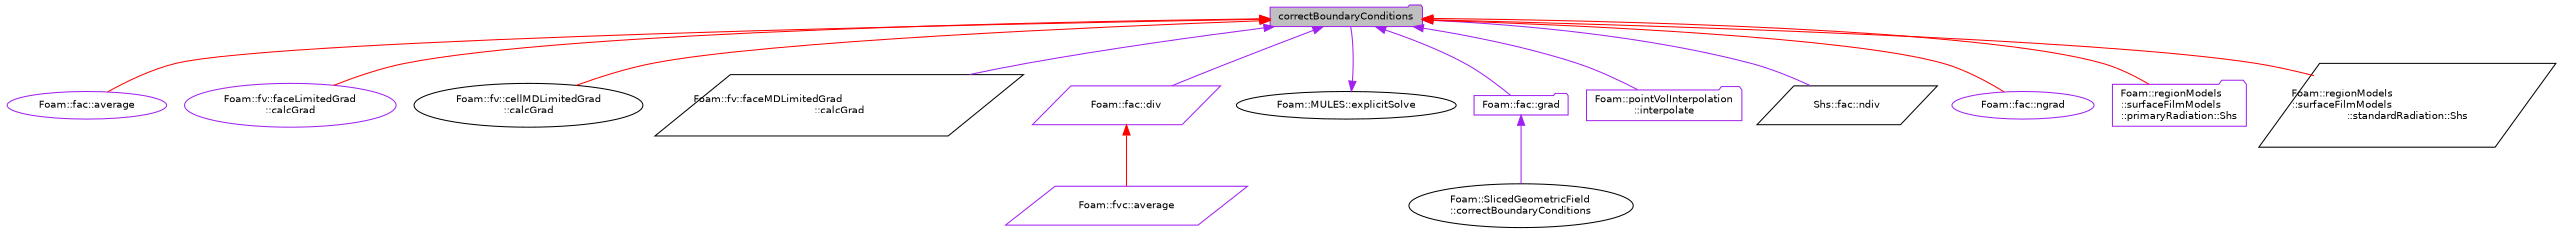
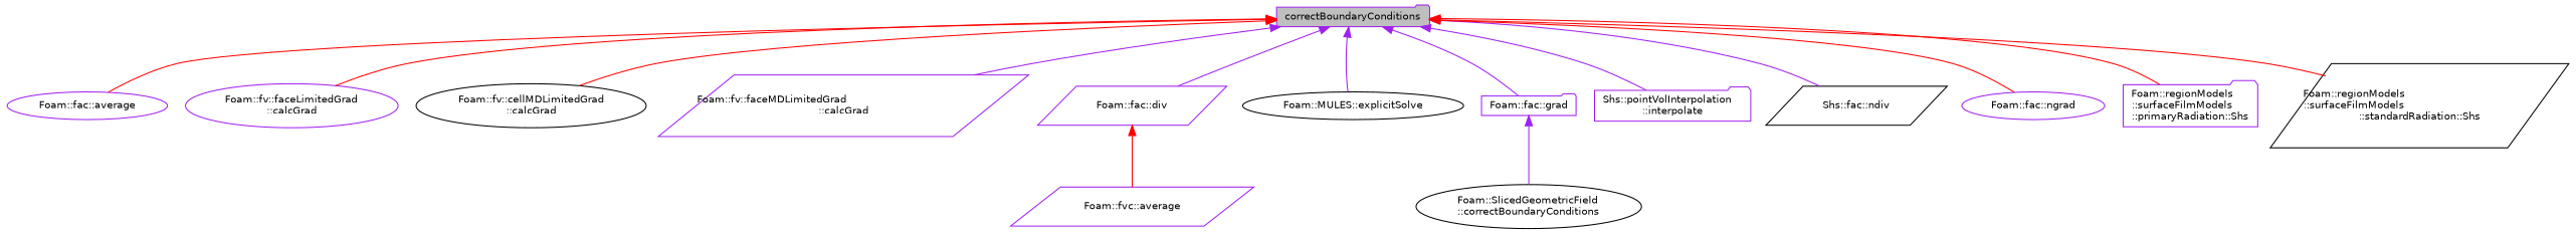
  digraph {
    rankdir=TB
    node [color=purple fontname=Helvetica fontsize=10 shape=ellipse]
    edge [color=red dir=back fontname=Helvetica fontsize=10 labelfontname=Helvetica labelfontsize=10 style=solid]
    n1 [fillcolor=grey75 fontcolor=black height=0.2 label=correctBoundaryConditions shape=folder style=filled width=0.4]
    n2 [height=0.2 label="Foam::fac::average" width=0.4]
    n3 [height=0.2 label="Foam::fv::faceLimitedGrad\l::calcGrad" width=0.4]
    n4 [color=black height=0.2 label="Foam::fv::cellMDLimitedGrad\l::calcGrad" width=0.4]
-   n5 [color=black height=0.2 label="Foam::fv::faceMDLimitedGrad\l::calcGrad" shape=parallelogram width=0.4]
+   n5 [height=0.2 label="Foam::fv::faceMDLimitedGrad\l::calcGrad" shape=parallelogram width=0.4]
    n6 [height=0.2 label="Foam::fac::div" shape=parallelogram width=0.4]
    n7 [color=black height=0.2 label="Foam::MULES::explicitSolve" width=0.4]
    n8 [height=0.2 label="Foam::fac::grad" shape=folder width=0.4]
-   n9 [height=0.2 label="Foam::pointVolInterpolation\l::interpolate" shape=folder width=0.4]
+   n9 [height=0.2 label="Shs::pointVolInterpolation\l::interpolate" shape=folder width=0.4]
    n10 [color=black height=0.2 label="Shs::fac::ndiv" shape=parallelogram width=0.4]
    n11 [height=0.2 label="Foam::fac::ngrad" width=0.4]
    n12 [height=0.2 label="Foam::regionModels\l::surfaceFilmModels\l::primaryRadiation::Shs" shape=folder width=0.4]
    n13 [color=black height=0.2 label="Foam::regionModels\l::surfaceFilmModels\l::standardRadiation::Shs" shape=parallelogram width=0.4]
    n14 [height=0.2 label="Foam::fvc::average" shape=parallelogram width=0.4]
    n15 [color=black height=0.2 label="Foam::SlicedGeometricField\l::correctBoundaryConditions" width=0.4]
    n1 -> n2
    n1 -> n3
    n1 -> n4
    n1 -> n5 [color=purple]
    n1 -> n6 [color=purple]
-   n7 -> n1 [color=purple]
+   n1 -> n7 [color=purple]
    n1 -> n8 [color=purple]
    n1 -> n9 [color=purple]
    n1 -> n10 [color=purple]
    n1 -> n11
    n1 -> n12
    n1 -> n13
    n6 -> n14
    n8 -> n15 [color=purple]
  }
